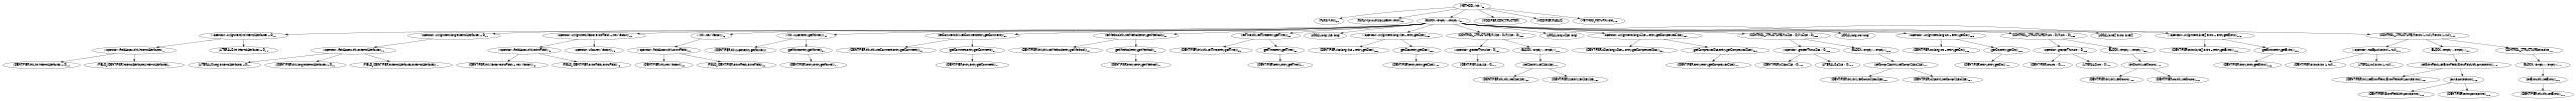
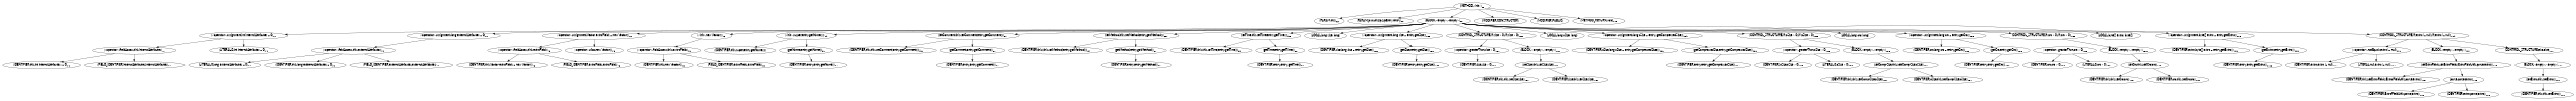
  digraph {
    fontname=Lato
    node [fontname=Lato]
    edge [fontname=Lato]
    n1 [label=<(METHOD,&lt;init&gt;)<SUB>89</SUB>>]
    n2 [label=<(PARAM,this)<SUB>89</SUB>>]
    n3 [label=<(PARAM,java.util.zip.ZipEntry entry)<SUB>89</SUB>>]
    n4 [label=<(BLOCK,&lt;empty&gt;,&lt;empty&gt;)<SUB>89</SUB>>]
    n5 [label=<(MODIFIER,CONSTRUCTOR)>]
    n6 [label=<(MODIFIER,PUBLIC)>]
    n7 [label=<(METHOD_RETURN,void)<SUB>120</SUB>>]
    n8 [label=<(&lt;operator&gt;.assignment,int internalAttributes = 0)<SUB>71</SUB>>]
    n9 [label=<(&lt;operator&gt;.assignment,long externalAttributes = 0)<SUB>72</SUB>>]
    n10 [label=<(&lt;operator&gt;.assignment,Vector extraFields = new Vector())<SUB>73</SUB>>]
    n11 [label=<(&lt;init&gt;,new Vector())<SUB>73</SUB>>]
    n12 [label=<(&lt;init&gt;,super(entry.getName());)<SUB>94</SUB>>]
    n13 [label=<(setComment,this.setComment(entry.getComment()))<SUB>96</SUB>>]
    n14 [label=<(setMethod,this.setMethod(entry.getMethod()))<SUB>97</SUB>>]
    n15 [label=<(setTime,this.setTime(entry.getTime()))<SUB>98</SUB>>]
    n16 [label=<(LOCAL,long size: long)>]
    n17 [label=<(&lt;operator&gt;.assignment,long size = entry.getSize())<SUB>100</SUB>>]
    n18 [label=<(CONTROL_STRUCTURE,if (size &gt; 0),if (size &gt; 0))<SUB>101</SUB>>]
    n19 [label=<(LOCAL,long cSize: long)>]
    n20 [label=<(&lt;operator&gt;.assignment,long cSize = entry.getCompressedSize())<SUB>104</SUB>>]
    n21 [label=<(CONTROL_STRUCTURE,if (cSize &gt; 0),if (cSize &gt; 0))<SUB>105</SUB>>]
    n22 [label=<(LOCAL,long crc: long)>]
    n23 [label=<(&lt;operator&gt;.assignment,long crc = entry.getCrc())<SUB>108</SUB>>]
    n24 [label=<(CONTROL_STRUCTURE,if (crc &gt; 0),if (crc &gt; 0))<SUB>109</SUB>>]
    n25 [label=<(LOCAL,byte[] extra: byte[])>]
    n26 [label=<(&lt;operator&gt;.assignment,byte[] extra = entry.getExtra())<SUB>113</SUB>>]
    n27 [label=<(CONTROL_STRUCTURE,if (extra != null),if (extra != null))<SUB>114</SUB>>]
    n28 [label=<(&lt;operator&gt;.fieldAccess,this.internalAttributes)<SUB>71</SUB>>]
    n29 [label=<(LITERAL,0,int internalAttributes = 0)<SUB>71</SUB>>]
    n30 [label=<(&lt;operator&gt;.fieldAccess,this.externalAttributes)<SUB>72</SUB>>]
    n31 [label=<(&lt;operator&gt;.fieldAccess,this.extraFields)<SUB>73</SUB>>]
    n32 [label=<(&lt;operator&gt;.alloc,new Vector())<SUB>73</SUB>>]
    n33 [label=<(&lt;operator&gt;.fieldAccess,this.extraFields)<SUB>73</SUB>>]
    n34 [label=<(IDENTIFIER,this,super(entry.getName());)>]
    n35 [label=<(getName,entry.getName())<SUB>94</SUB>>]
    n36 [label=<(IDENTIFIER,this,this.setComment(entry.getComment()))<SUB>96</SUB>>]
    n37 [label=<(getComment,entry.getComment())<SUB>96</SUB>>]
    n38 [label=<(IDENTIFIER,this,this.setMethod(entry.getMethod()))<SUB>97</SUB>>]
    n39 [label=<(getMethod,entry.getMethod())<SUB>97</SUB>>]
    n40 [label=<(IDENTIFIER,this,this.setTime(entry.getTime()))<SUB>98</SUB>>]
    n41 [label=<(getTime,entry.getTime())<SUB>98</SUB>>]
    n42 [label=<(IDENTIFIER,size,long size = entry.getSize())<SUB>100</SUB>>]
    n43 [label=<(getSize,entry.getSize())<SUB>100</SUB>>]
    n44 [label=<(&lt;operator&gt;.greaterThan,size &gt; 0)<SUB>101</SUB>>]
    n45 [label=<(BLOCK,&lt;empty&gt;,&lt;empty&gt;)<SUB>101</SUB>>]
    n46 [label=<(IDENTIFIER,cSize,long cSize = entry.getCompressedSize())<SUB>104</SUB>>]
    n47 [label=<(getCompressedSize,entry.getCompressedSize())<SUB>104</SUB>>]
    n48 [label=<(&lt;operator&gt;.greaterThan,cSize &gt; 0)<SUB>105</SUB>>]
    n49 [label=<(BLOCK,&lt;empty&gt;,&lt;empty&gt;)<SUB>105</SUB>>]
    n50 [label=<(IDENTIFIER,crc,long crc = entry.getCrc())<SUB>108</SUB>>]
    n51 [label=<(getCrc,entry.getCrc())<SUB>108</SUB>>]
    n52 [label=<(&lt;operator&gt;.greaterThan,crc &gt; 0)<SUB>109</SUB>>]
    n53 [label=<(BLOCK,&lt;empty&gt;,&lt;empty&gt;)<SUB>109</SUB>>]
    n54 [label=<(IDENTIFIER,extra,byte[] extra = entry.getExtra())<SUB>113</SUB>>]
    n55 [label=<(getExtra,entry.getExtra())<SUB>113</SUB>>]
    n56 [label=<(&lt;operator&gt;.notEquals,extra != null)<SUB>114</SUB>>]
    n57 [label=<(BLOCK,&lt;empty&gt;,&lt;empty&gt;)<SUB>114</SUB>>]
    n58 [label=<(CONTROL_STRUCTURE,else,else)<SUB>116</SUB>>]
    n59 [label=<(IDENTIFIER,this,int internalAttributes = 0)<SUB>71</SUB>>]
    n60 [label=<(FIELD_IDENTIFIER,internalAttributes,internalAttributes)<SUB>71</SUB>>]
    n61 [label=<(LITERAL,0,long externalAttributes = 0)<SUB>72</SUB>>]
    n62 [label=<(IDENTIFIER,this,long externalAttributes = 0)<SUB>72</SUB>>]
    n63 [label=<(FIELD_IDENTIFIER,externalAttributes,externalAttributes)<SUB>72</SUB>>]
    n64 [label=<(IDENTIFIER,this,Vector extraFields = new Vector())<SUB>73</SUB>>]
    n65 [label=<(FIELD_IDENTIFIER,extraFields,extraFields)<SUB>73</SUB>>]
    n66 [label=<(IDENTIFIER,this,new Vector())<SUB>73</SUB>>]
    n67 [label=<(FIELD_IDENTIFIER,extraFields,extraFields)<SUB>73</SUB>>]
    n68 [label=<(IDENTIFIER,entry,entry.getName())<SUB>94</SUB>>]
    n69 [label=<(IDENTIFIER,entry,entry.getComment())<SUB>96</SUB>>]
    n70 [label=<(IDENTIFIER,entry,entry.getMethod())<SUB>97</SUB>>]
    n71 [label=<(IDENTIFIER,entry,entry.getTime())<SUB>98</SUB>>]
    n72 [label=<(IDENTIFIER,entry,entry.getSize())<SUB>100</SUB>>]
    n73 [label=<(IDENTIFIER,size,size &gt; 0)<SUB>101</SUB>>]
    n74 [label=<(setSize,this.setSize(size))<SUB>102</SUB>>]
    n75 [label=<(IDENTIFIER,this,this.setSize(size))<SUB>102</SUB>>]
    n76 [label=<(IDENTIFIER,size,this.setSize(size))<SUB>102</SUB>>]
    n77 [label=<(IDENTIFIER,entry,entry.getCompressedSize())<SUB>104</SUB>>]
    n78 [label=<(IDENTIFIER,cSize,cSize &gt; 0)<SUB>105</SUB>>]
    n79 [label=<(LITERAL,0,cSize &gt; 0)<SUB>105</SUB>>]
    n80 [label=<(setComprSize,this.setComprSize(cSize))<SUB>106</SUB>>]
    n81 [label=<(IDENTIFIER,this,this.setComprSize(cSize))<SUB>106</SUB>>]
    n82 [label=<(IDENTIFIER,cSize,this.setComprSize(cSize))<SUB>106</SUB>>]
    n83 [label=<(IDENTIFIER,entry,entry.getCrc())<SUB>108</SUB>>]
    n84 [label=<(IDENTIFIER,crc,crc &gt; 0)<SUB>109</SUB>>]
    n85 [label=<(LITERAL,0,crc &gt; 0)<SUB>109</SUB>>]
    n86 [label=<(setCrc,this.setCrc(crc))<SUB>110</SUB>>]
    n87 [label=<(IDENTIFIER,this,this.setCrc(crc))<SUB>110</SUB>>]
    n88 [label=<(IDENTIFIER,crc,this.setCrc(crc))<SUB>110</SUB>>]
    n89 [label=<(IDENTIFIER,entry,entry.getExtra())<SUB>113</SUB>>]
    n90 [label=<(IDENTIFIER,extra,extra != null)<SUB>114</SUB>>]
    n91 [label=<(LITERAL,null,extra != null)<SUB>114</SUB>>]
    n92 [label=<(setExtraFields,setExtraFields(ExtraFieldUtils.parse(extra)))<SUB>115</SUB>>]
    n93 [label=<(BLOCK,&lt;empty&gt;,&lt;empty&gt;)<SUB>116</SUB>>]
    n94 [label=<(IDENTIFIER,this,setExtraFields(ExtraFieldUtils.parse(extra)))<SUB>115</SUB>>]
    n95 [label=<(parse,parse(extra))<SUB>115</SUB>>]
    n96 [label=<(IDENTIFIER,ExtraFieldUtils,parse(extra))<SUB>115</SUB>>]
    n97 [label=<(IDENTIFIER,extra,parse(extra))<SUB>115</SUB>>]
    n98 [label=<(setExtra,this.setExtra())<SUB>118</SUB>>]
    n99 [label=<(IDENTIFIER,this,this.setExtra())<SUB>118</SUB>>]
    n1 -> n2
    n1 -> n3
    n1 -> n4
    n1 -> n5
    n1 -> n6
    n1 -> n7
    n4 -> n8
    n4 -> n9
    n4 -> n10
    n4 -> n11
    n4 -> n12
    n4 -> n13
    n4 -> n14
    n4 -> n15
    n4 -> n16
    n4 -> n17
    n4 -> n18
    n4 -> n19
    n4 -> n20
    n4 -> n21
    n4 -> n22
    n4 -> n23
    n4 -> n24
    n4 -> n25
    n4 -> n26
    n4 -> n27
    n8 -> n28
    n8 -> n29
    n9 -> n30
    n10 -> n31
    n10 -> n32
    n11 -> n33
    n12 -> n34
    n12 -> n35
    n13 -> n36
    n13 -> n37
    n14 -> n38
    n14 -> n39
    n15 -> n40
    n15 -> n41
    n17 -> n42
    n17 -> n43
    n18 -> n44
    n18 -> n45
    n20 -> n46
    n20 -> n47
    n21 -> n48
    n21 -> n49
    n23 -> n50
    n23 -> n51
-   n24 -> n52
    n24 -> n53
    n26 -> n54
    n26 -> n55
    n27 -> n56
    n27 -> n57
    n27 -> n58
    n28 -> n59
    n28 -> n60
    n30 -> n61
    n30 -> n62
    n30 -> n63
    n31 -> n64
    n31 -> n65
    n33 -> n66
    n33 -> n67
    n35 -> n68
    n37 -> n69
    n39 -> n70
    n41 -> n71
    n43 -> n72
    n44 -> n73
    n45 -> n74
    n47 -> n77
    n48 -> n78
    n48 -> n79
    n49 -> n80
    n51 -> n83
    n52 -> n84
    n52 -> n85
    n53 -> n86
    n55 -> n89
    n56 -> n90
    n56 -> n91
    n57 -> n92
    n58 -> n93
    n74 -> n75
    n74 -> n76
    n80 -> n81
    n80 -> n82
    n86 -> n87
    n86 -> n88
    n92 -> n94
    n92 -> n95
    n93 -> n98
    n95 -> n96
    n95 -> n97
    n98 -> n99
  }
